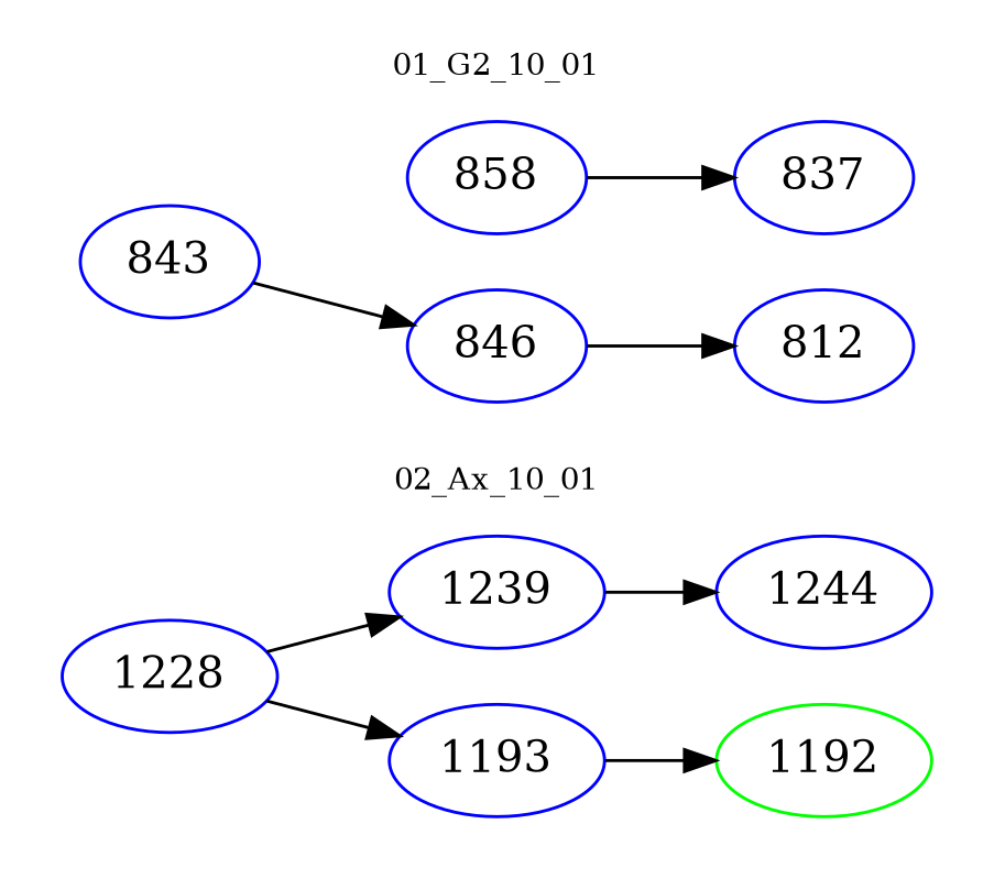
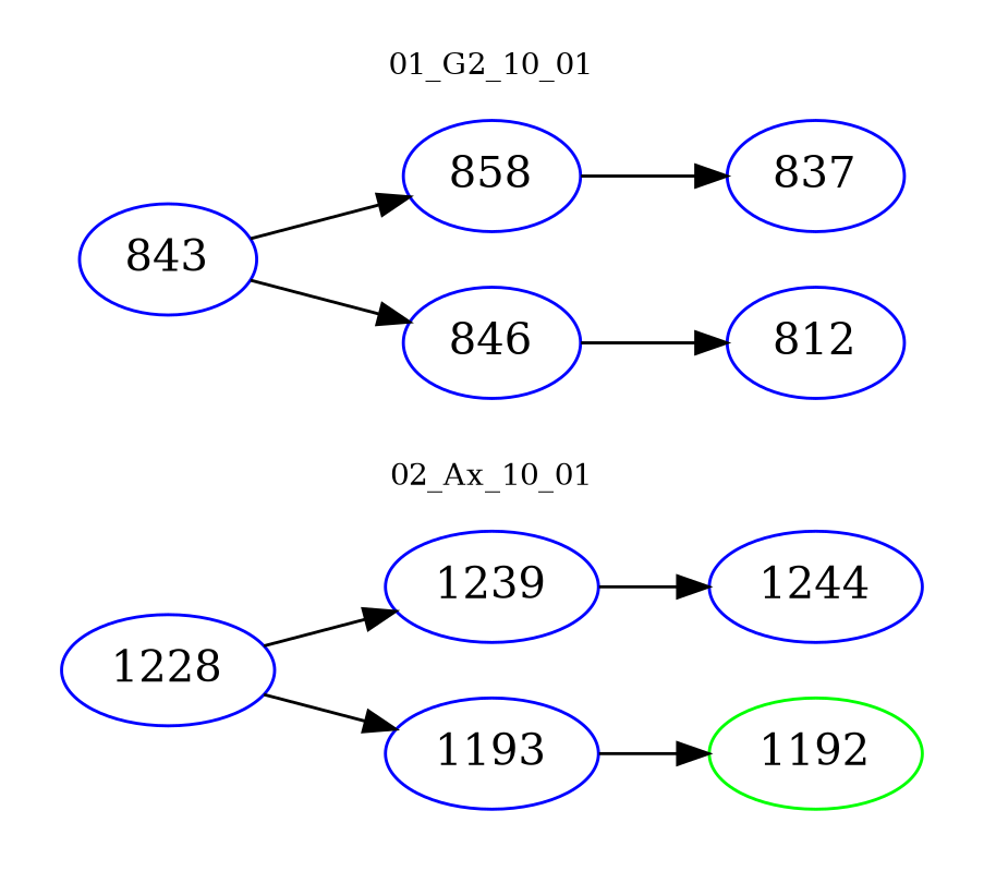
  digraph {
    rankdir=LR
    node [color=blue]
    edge [color=black]
    n1 [label=1228]
    n2 [label=1193]
    n3 [label=1239]
    n4 [color=green label=1192]
    n5 [label=1244]
    n6 [label=843]
    n7 [label=846]
    n8 [label=858]
    n9 [label=812]
    n10 [label=837]
    subgraph cluster_1 {
      color=white
      fontsize=10
      label="02_Ax_10_01"
      n1
      n2
      n3
      n4
      n5
    }
    subgraph cluster_2 {
      color=white
      fontsize=10
      label="01_G2_10_01"
      n6
      n7
      n8
      n9
      n10
    }
    n1 -> n2
    n1 -> n3
    n2 -> n4
    n3 -> n5
    n6 -> n7
+   n6 -> n8
    n7 -> n9
    n8 -> n10
  }
